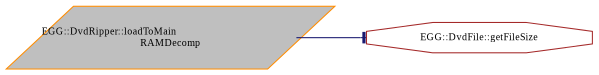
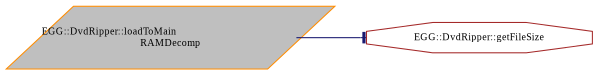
  digraph {
    rankdir=LR
    fontname="Liberation Serif"
    node [fontname="Liberation Serif" fontsize=10 style=filled]
    n1 [color=darkorange fillcolor=grey75 fontcolor=black height=0.2 label="EGG::DvdRipper::loadToMain\lRAMDecomp" shape=parallelogram width=0.4]
-   n2 [color=brown fillcolor=white height=0.2 label="EGG::DvdFile::getFileSize" shape=octagon width=0.4]
+   n2 [color=brown fillcolor=white height=0.2 label="EGG::DvdRipper::getFileSize" shape=octagon width=0.4]
    n1 -> n2 [color=midnightblue fontname="Liberation Serif" fontsize=10 labelfontname=FreeMono labelfontsize=10 style=solid arrowhead=tee]
  }
